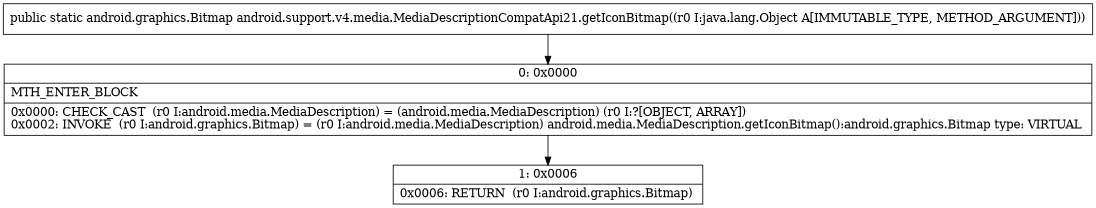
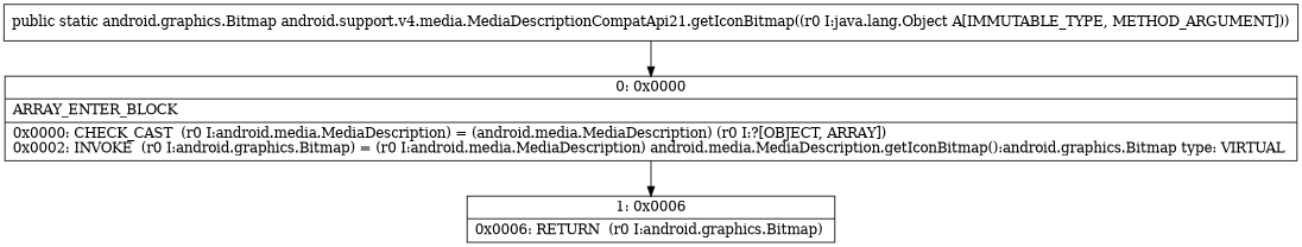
  digraph {
    node [shape=record]
-   n1 [label="{0\:\ 0x0000|MTH_ENTER_BLOCK\l|0x0000: CHECK_CAST  (r0 I:android.media.MediaDescription) = (android.media.MediaDescription) (r0 I:?[OBJECT, ARRAY]) \l0x0002: INVOKE  (r0 I:android.graphics.Bitmap) = (r0 I:android.media.MediaDescription) android.media.MediaDescription.getIconBitmap():android.graphics.Bitmap type: VIRTUAL \l}"]
+   n1 [label="{0\:\ 0x0000|ARRAY_ENTER_BLOCK\l|0x0000: CHECK_CAST  (r0 I:android.media.MediaDescription) = (android.media.MediaDescription) (r0 I:?[OBJECT, ARRAY]) \l0x0002: INVOKE  (r0 I:android.graphics.Bitmap) = (r0 I:android.media.MediaDescription) android.media.MediaDescription.getIconBitmap():android.graphics.Bitmap type: VIRTUAL \l}"]
    n2 [label="{1\:\ 0x0006|0x0006: RETURN  (r0 I:android.graphics.Bitmap) \l}"]
    n3 [label="{public static android.graphics.Bitmap android.support.v4.media.MediaDescriptionCompatApi21.getIconBitmap((r0 I:java.lang.Object A[IMMUTABLE_TYPE, METHOD_ARGUMENT])) }"]
    n1 -> n2
    n3 -> n1
  }
